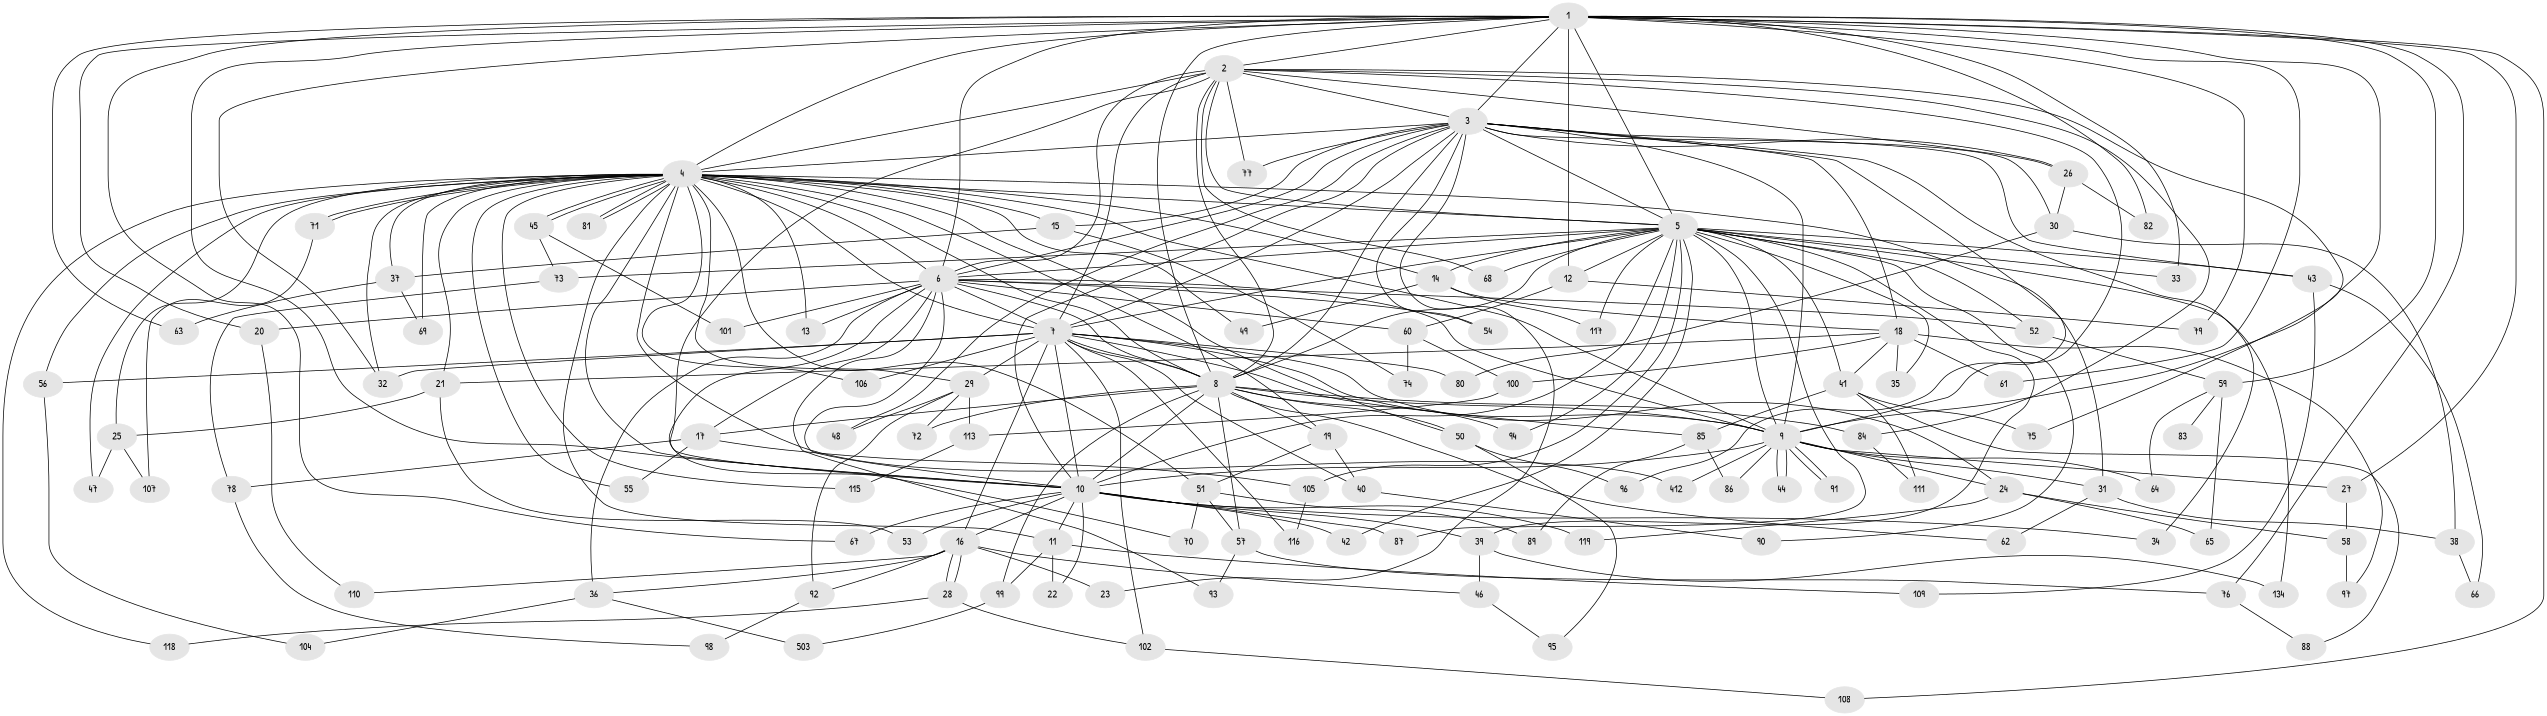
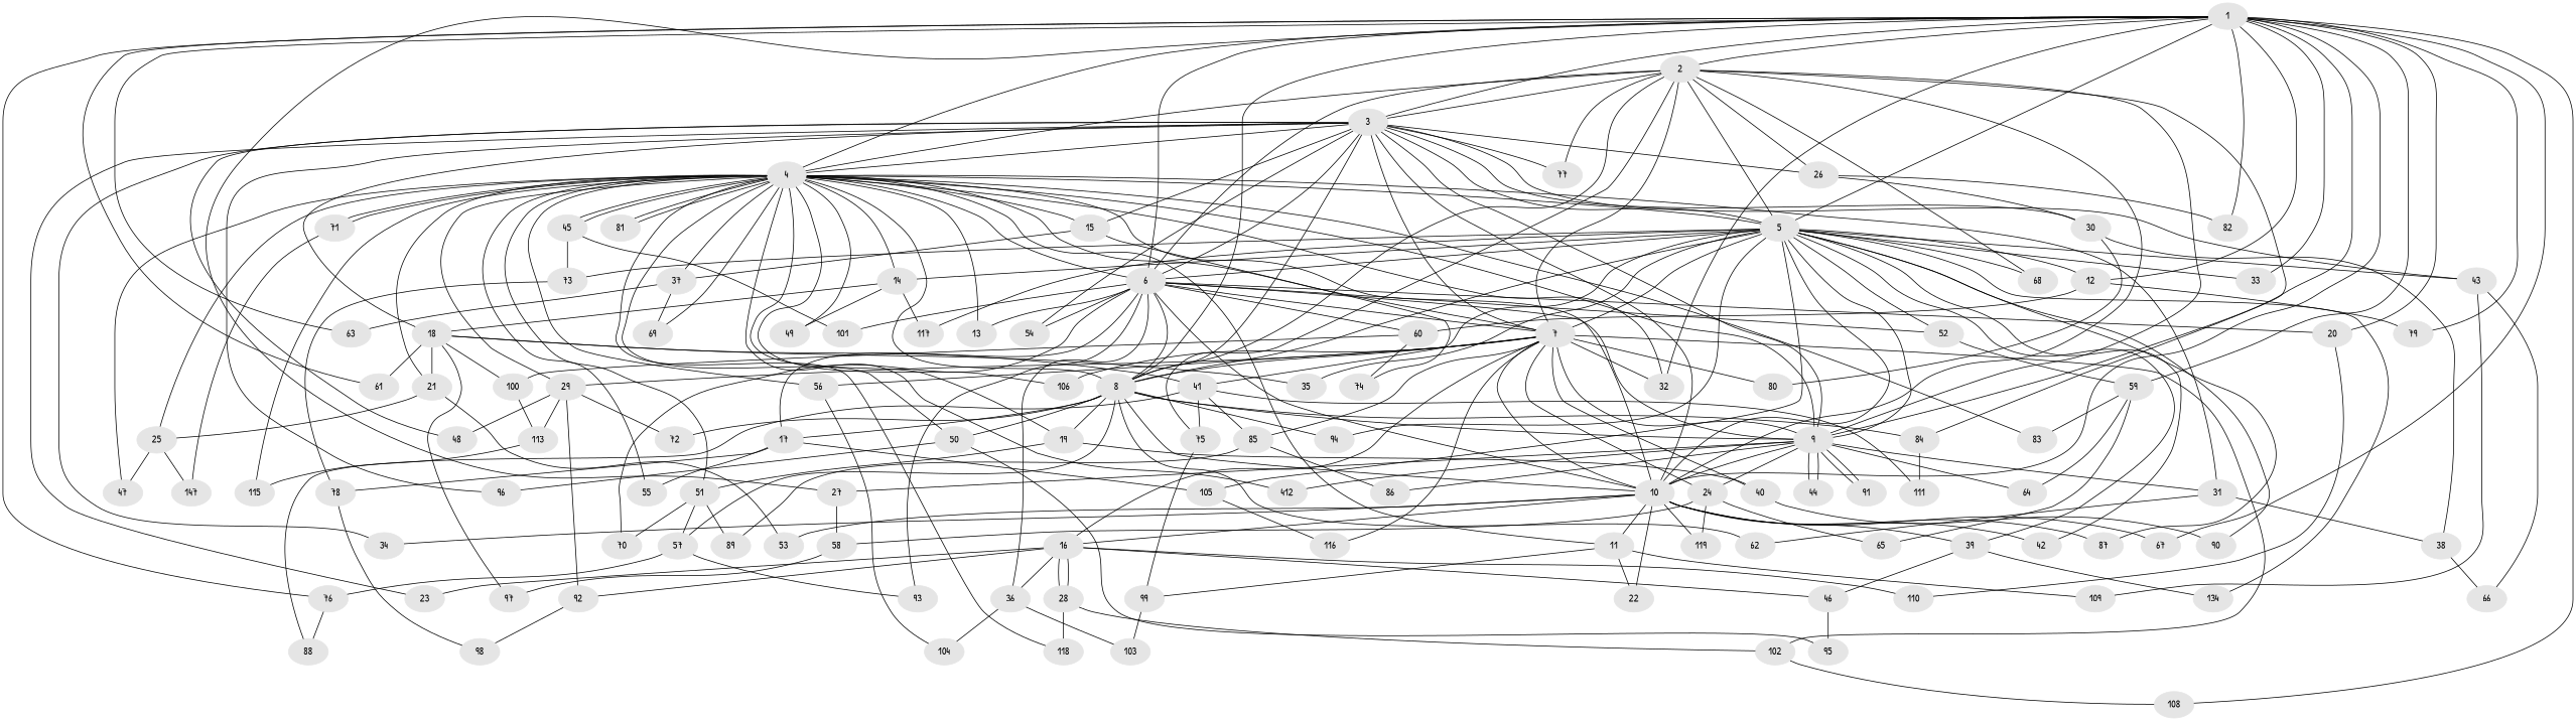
  graph {
    fontname="Patrick Hand"
    node [color=gray90 fontname="Patrick Hand" style=filled]
    edge [fontname="Patrick Hand"]
    1
    2
    3
    4
    5
    6
    8
    9
    10
    12
    20
    27
    33
    59
    61
    63
    67
    76
    79
    82
    108
    32
    7
    26
    68
    75
    77
    84
    15
    18
    23
    30
    34
    43
    48
    54
    96
    49
    11
    13
    14
    19
    21
    25
    29
    31
    37
    45
    47
    50
    51
    55
    56
    69
    71
    81
    83
    106
    n59 [label=412]
    115
    118
    35
    39
    41
    42
    52
    73
    87
    90
    94
    105
    n72 [label=134]
    117
    17
    36
    60
    70
    93
    101
    16
    24
    40
    80
    85
    102
    116
    57
    62
    72
    99
    44
    64
    86
    91
    22
    53
    119
    110
    58
    65
    88
    111
    74
    97
    100
    38
    109
    66
-   107
+   107 [label=147]
    92
    113
    95
    89
    104
    46
    78
-   103 [label=503]
+   103
    28
    98
    1 -- 2
    1 -- 3
    1 -- 4
    1 -- 5
    1 -- 6
    1 -- 8
    1 -- 9
    1 -- 10
    1 -- 12
    1 -- 20
    1 -- 27
    1 -- 33
    1 -- 59
    1 -- 61
    1 -- 63
    1 -- 67
    1 -- 76
    1 -- 79
    1 -- 82
    1 -- 108
    1 -- 32
    2 -- 3
    2 -- 4
    2 -- 5
    2 -- 6
    2 -- 8
    2 -- 9
    2 -- 10
    2 -- 7
    2 -- 26
    2 -- 68
    2 -- 75
    2 -- 77
    2 -- 84
    3 -- 4
    3 -- 5
    3 -- 6
    3 -- 8
    3 -- 9
    3 -- 10
    3 -- 7
    3 -- 26
    3 -- 77
    3 -- 15
    3 -- 18
    3 -- 23
    3 -- 30
    3 -- 34
    3 -- 43
    3 -- 48
    3 -- 54
    3 -- 96
    4 -- 5
    4 -- 6
    4 -- 8
    4 -- 9
    4 -- 10
    4 -- 32
    4 -- 7
    4 -- 15
    4 -- 49
    4 -- 11
    4 -- 13
    4 -- 14
    4 -- 19
    4 -- 21
    4 -- 25
    4 -- 29
    4 -- 31
    4 -- 37
    4 -- 45
    4 -- 45
    4 -- 47
    4 -- 50
    4 -- 51
    4 -- 55
    4 -- 56
    4 -- 69
    4 -- 71
    4 -- 71
    4 -- 81
    4 -- 81
+   4 -- 83
    4 -- 106
    4 -- n59
    4 -- 115
    4 -- 118
    5 -- 6
    5 -- 8
    5 -- 9
    5 -- 10
    5 -- 12
    5 -- 33
    5 -- 7
    5 -- 68
    5 -- 43
    5 -- 14
    5 -- 35
    5 -- 39
    5 -- 41
    5 -- 42
    5 -- 52
    5 -- 73
    5 -- 87
    5 -- 90
    5 -- 94
    5 -- 105
    5 -- n72
    5 -- 117
    6 -- 8
    6 -- 9
    6 -- 10
    6 -- 20
    6 -- 7
    6 -- 54
    6 -- 13
    6 -- 52
    6 -- 17
    6 -- 36
    6 -- 60
    6 -- 70
    6 -- 93
    6 -- 101
    8 -- 9
    8 -- 10
    8 -- 84
    8 -- 19
    8 -- 50
    8 -- 94
    8 -- 17
    8 -- 57
    8 -- 62
    8 -- 72
-   8 -- 99
+   75 -- 99
    9 -- 10
    9 -- 27
    9 -- 31
    9 -- n59
    9 -- 24
    9 -- 44
    9 -- 44
    9 -- 64
    9 -- 86
    9 -- 91
    9 -- 91
    10 -- 67
    10 -- 34
    10 -- 11
    10 -- 39
    10 -- 42
    10 -- 87
    10 -- 16
    10 -- 22
    10 -- 53
    10 -- 119
    12 -- 79
    12 -- 60
    20 -- 110
    27 -- 58
    59 -- 83
    59 -- 64
    59 -- 65
    76 -- 88
    7 -- 8
    7 -- 9
    7 -- 10
    7 -- 32
    7 -- 29
    7 -- 56
    7 -- 106
    7 -- 16
    7 -- 24
    7 -- 40
    7 -- 80
    7 -- 85
    7 -- 102
    7 -- 116
    26 -- 82
    26 -- 30
    84 -- 111
    15 -- 37
    15 -- 74
    18 -- 61
    18 -- 21
    18 -- 35
    18 -- 41
    18 -- 97
    18 -- 100
    30 -- 80
    30 -- 38
    43 -- 109
    43 -- 66
    11 -- 99
    11 -- 22
    11 -- 109
    14 -- 18
    14 -- 49
    14 -- 117
    19 -- 51
    19 -- 40
    21 -- 25
    21 -- 53
    25 -- 47
    25 -- 107
    29 -- 48
    29 -- 72
    29 -- 92
    29 -- 113
    31 -- 62
    31 -- 38
    37 -- 63
    37 -- 69
    45 -- 73
    45 -- 101
    50 -- 96
    50 -- 95
    51 -- 70
    51 -- 57
    51 -- 89
    56 -- 104
    71 -- 107
    39 -- n72
    39 -- 46
    41 -- 75
    41 -- 85
    41 -- 88
    41 -- 111
    52 -- 59
    73 -- 78
    105 -- 116
    17 -- 55
    17 -- 105
    17 -- 78
    36 -- 104
    36 -- 103
    60 -- 74
    60 -- 100
    16 -- 23
    16 -- 36
    16 -- 110
    16 -- 92
    16 -- 46
    16 -- 28
    16 -- 28
    24 -- 119
    24 -- 58
    24 -- 65
    40 -- 90
    85 -- 86
    85 -- 89
    102 -- 108
    57 -- 76
    57 -- 93
    99 -- 103
    58 -- 97
    100 -- 113
    38 -- 66
    92 -- 98
    113 -- 115
    46 -- 95
    78 -- 98
    28 -- 118
    28 -- 102
  }
